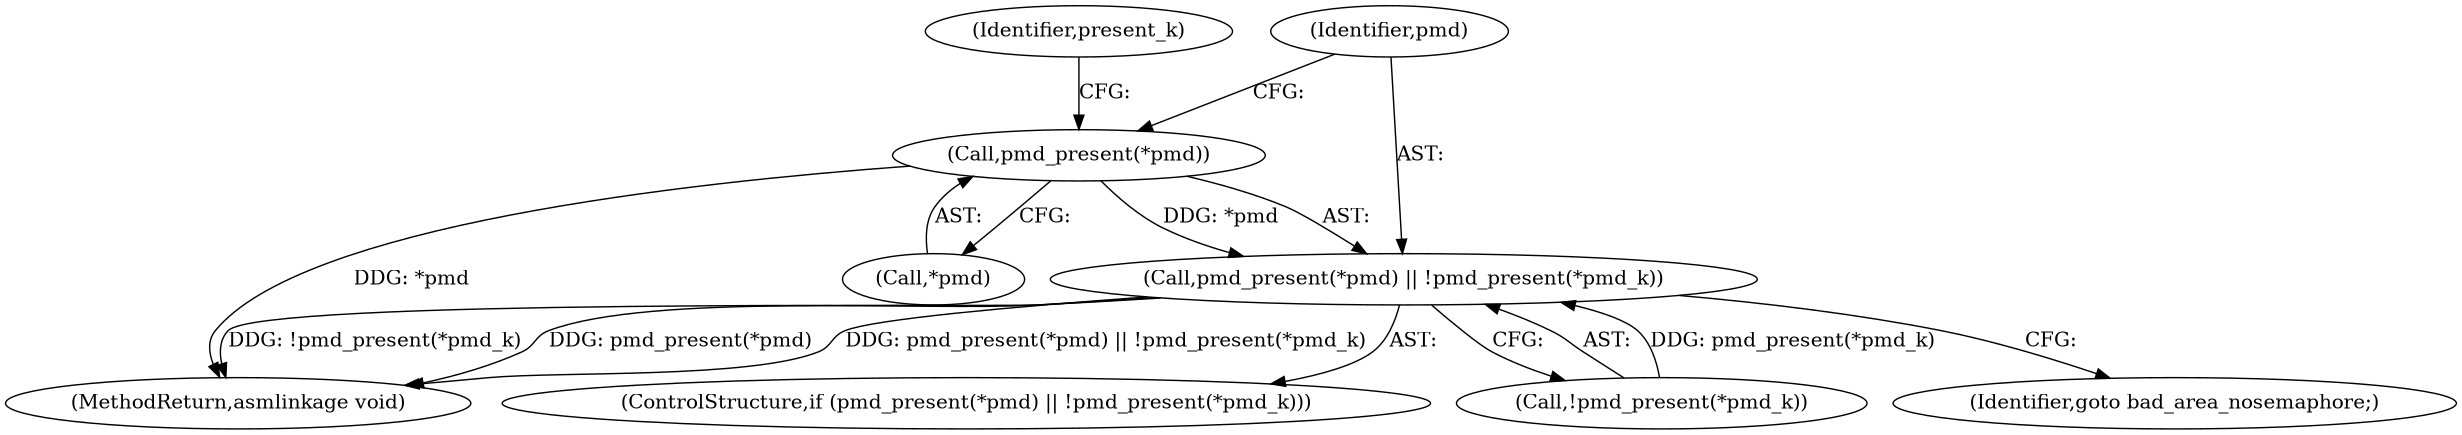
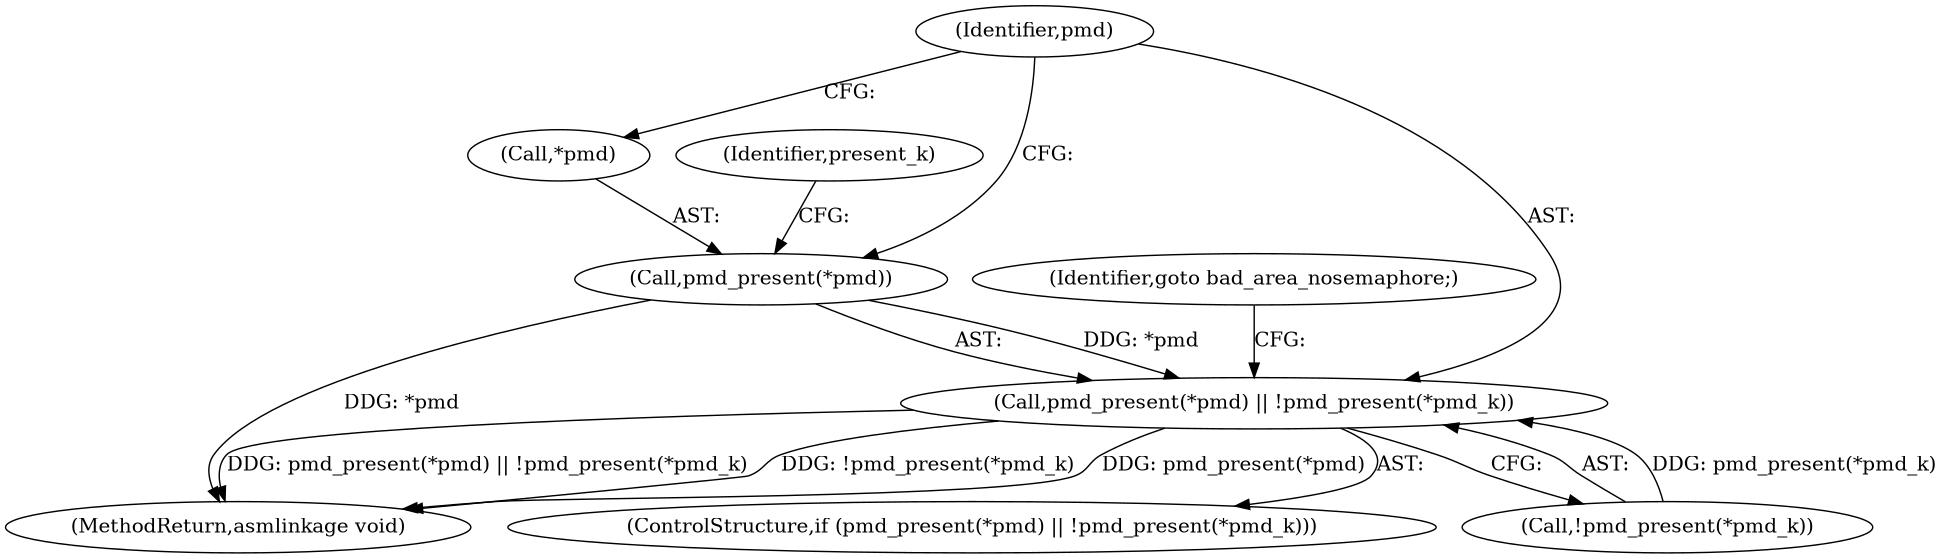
  digraph {
    n1 [label="(Call,pmd_present(*pmd))"]
    n2 [label="(Call,pmd_present(*pmd) || !pmd_present(*pmd_k))"]
    n3 [label="(MethodReturn,asmlinkage void)"]
    n4 [label="(Call,*pmd)"]
    n5 [label="(ControlStructure,if (pmd_present(*pmd) || !pmd_present(*pmd_k)))"]
    n6 [label="(Call,!pmd_present(*pmd_k))"]
    n7 [label="(Identifier,goto bad_area_nosemaphore;)"]
    n8 [label="(Identifier,present_k)"]
    n9 [label="(Identifier,pmd)"]
    n1 -> n2 [label="AST: "]
    n1 -> n2 [label="DDG: *pmd"]
    n1 -> n3 [label="DDG: *pmd"]
-   n1 -> n4 [label="CFG: "]
+   n9 -> n4 [label="CFG: "]
    n2 -> n3 [label="DDG: pmd_present(*pmd) || !pmd_present(*pmd_k)"]
    n2 -> n3 [label="DDG: !pmd_present(*pmd_k)"]
    n2 -> n3 [label="DDG: pmd_present(*pmd)"]
    n2 -> n5 [label="AST: "]
    n2 -> n6 [label="CFG: "]
    n4 -> n1 [label="AST: "]
    n6 -> n2 [label="AST: "]
    n6 -> n2 [label="DDG: pmd_present(*pmd_k)"]
-   n2 -> n7 [label="CFG: "]
+   n7 -> n2 [label="CFG: "]
    n8 -> n1 [label="CFG: "]
    n9 -> n1 [label="CFG: "]
    n9 -> n2 [label="AST: "]
  }
